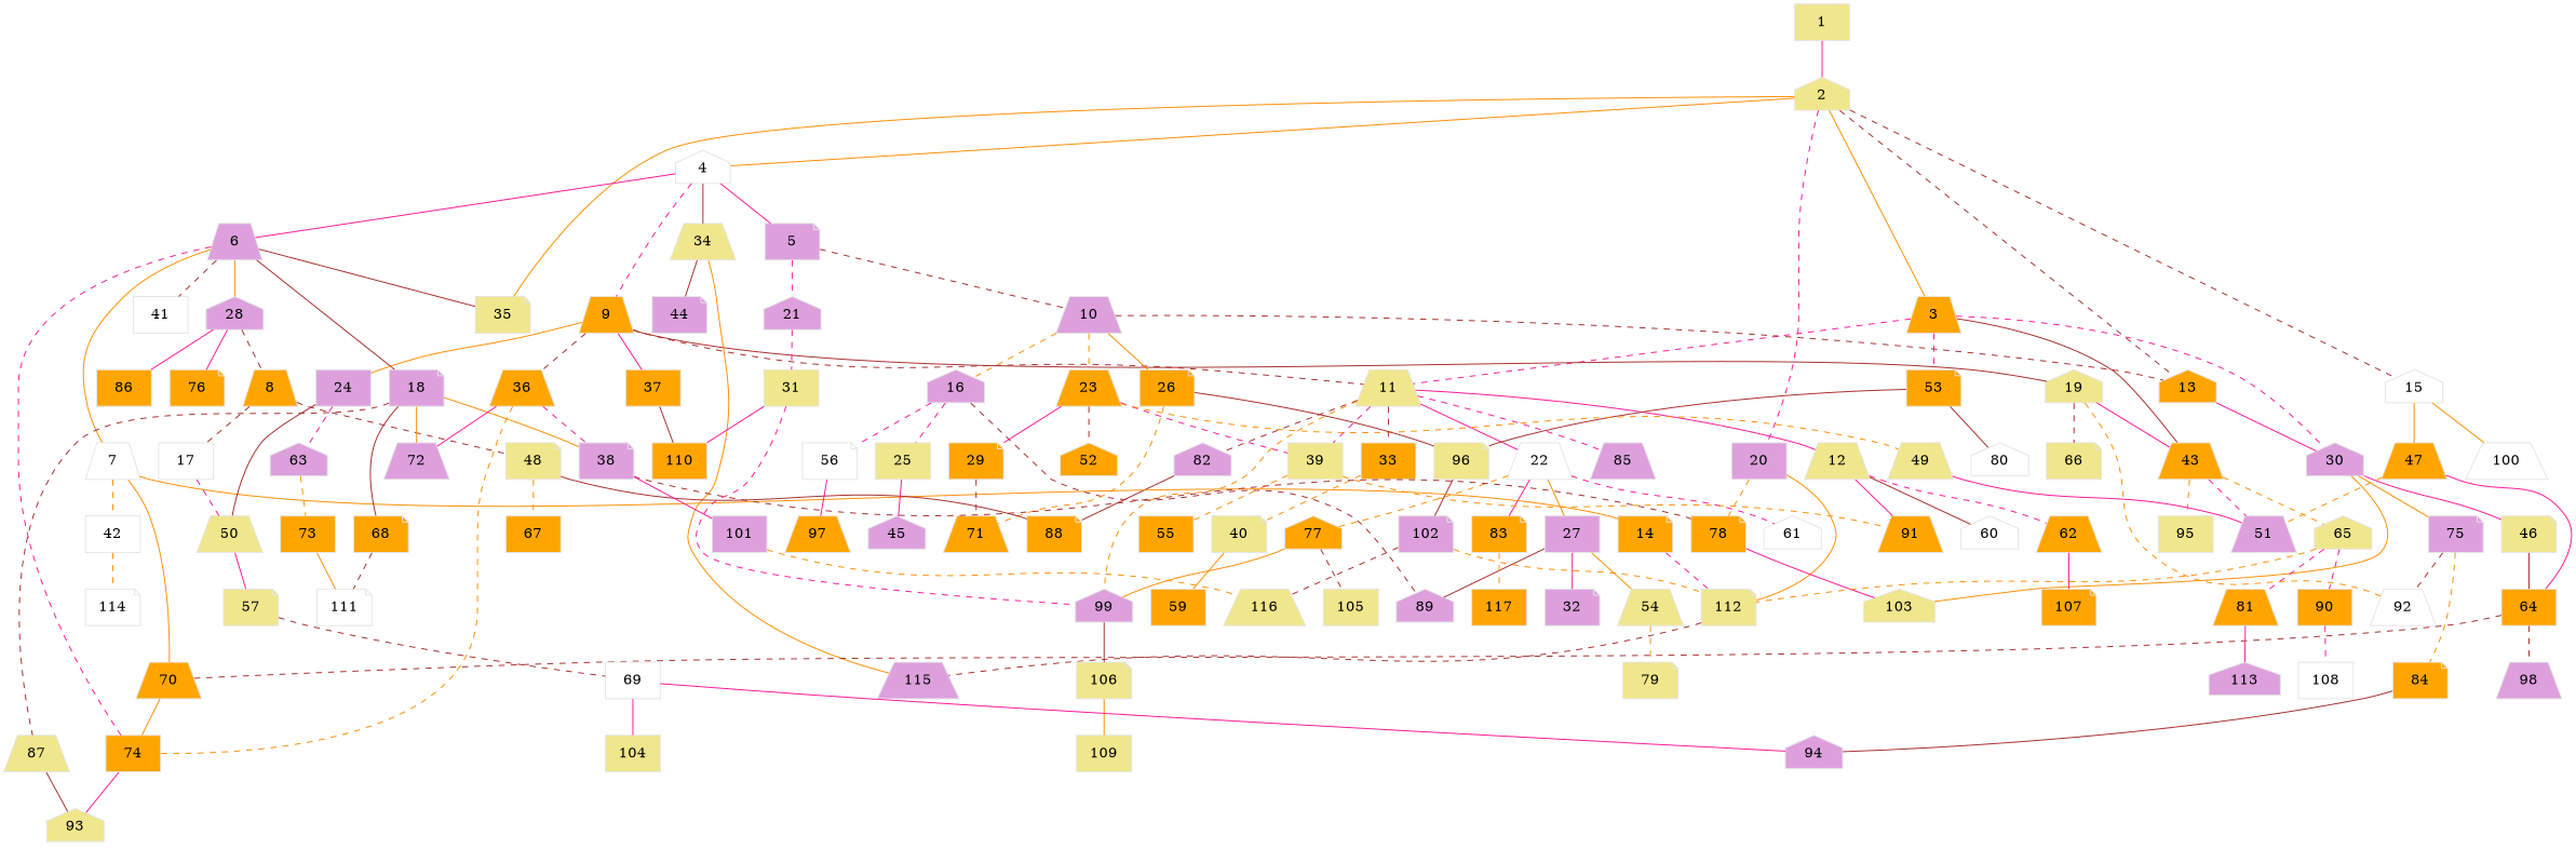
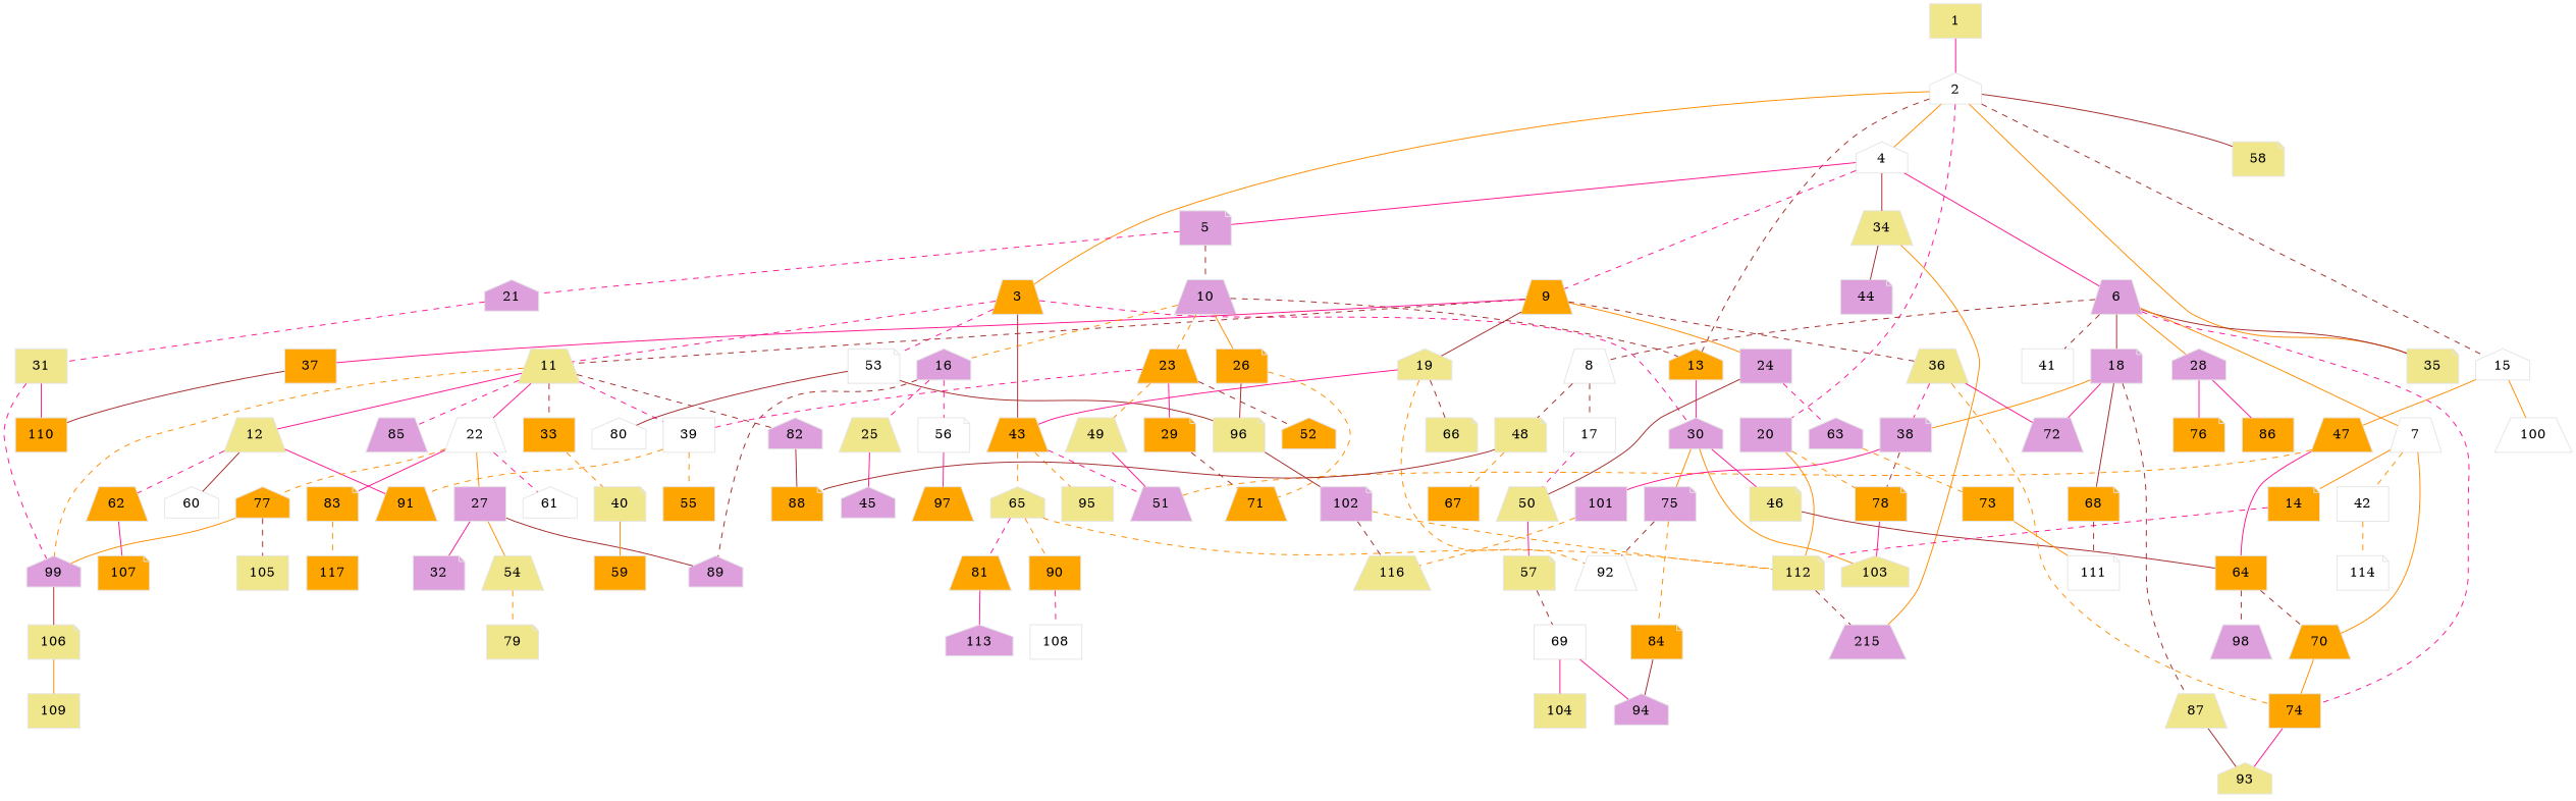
  graph {
    node [color=gray90 fillcolor=orange shape=trapezium style=filled]
    edge [color=deeppink style=solid]
    1 [fillcolor=khaki shape=box]
-   2 [fillcolor=khaki shape=house]
+   2 [fillcolor=white shape=house]
    3
    4 [fillcolor=white shape=house]
    13 [shape=house]
    15 [fillcolor=white shape=house]
    20 [fillcolor=plum shape=box]
    35 [fillcolor=khaki shape=note]
+   58 [fillcolor=khaki shape=note]
    11 [fillcolor=khaki]
    30 [fillcolor=plum shape=house]
    43
-   53 [shape=note]
+   53 [fillcolor=white shape=note]
    5 [fillcolor=plum shape=note]
    6 [fillcolor=plum]
    9
    34 [fillcolor=khaki]
    47
    100 [fillcolor=white]
    112 [fillcolor=khaki shape=note]
    78 [shape=note]
    12 [fillcolor=khaki]
    22 [fillcolor=white]
    33 [shape=box]
-   39 [fillcolor=khaki shape=box]
+   39 [fillcolor=white shape=box]
    82 [fillcolor=plum shape=house]
    85 [fillcolor=plum]
    99 [fillcolor=plum shape=house]
    46 [fillcolor=khaki shape=note]
    75 [fillcolor=plum shape=note]
    103 [fillcolor=khaki shape=house]
    51 [fillcolor=plum]
    65 [fillcolor=khaki shape=house]
    95 [fillcolor=khaki shape=box]
    96 [fillcolor=khaki shape=note]
    80 [fillcolor=white shape=house]
    10 [fillcolor=plum]
    21 [fillcolor=plum shape=house]
    7 [fillcolor=white]
-   8
+   8 [fillcolor=white]
    18 [fillcolor=plum shape=note]
    28 [fillcolor=plum shape=house]
    41 [fillcolor=white shape=box]
    74 [shape=box]
    19 [fillcolor=khaki shape=house]
    24 [fillcolor=plum shape=box]
-   36
+   36 [fillcolor=khaki]
    37 [shape=box]
    44 [fillcolor=plum shape=note]
-   115 [fillcolor=plum]
+   115 [fillcolor=plum label=215]
    16 [fillcolor=plum shape=house]
    23
    26 [shape=note]
    31 [fillcolor=khaki shape=box]
    14 [shape=note]
    42 [fillcolor=white shape=box]
    70
    17 [fillcolor=white shape=box]
    48 [fillcolor=khaki shape=note]
    38 [fillcolor=plum shape=note]
    68 [shape=note]
    72 [fillcolor=plum]
    87 [fillcolor=khaki]
    76 [shape=note]
    86 [shape=box]
    93 [fillcolor=khaki shape=house]
    114 [fillcolor=white shape=note]
    50 [fillcolor=khaki]
    67 [shape=box]
    88 [shape=note]
    66 [fillcolor=khaki shape=note]
    92 [fillcolor=white]
    63 [fillcolor=plum shape=house]
    110 [shape=box]
-   25 [fillcolor=khaki shape=box]
+   25 [fillcolor=khaki]
    56 [fillcolor=white shape=note]
    89 [fillcolor=plum shape=house]
    29 [shape=note]
    49 [fillcolor=khaki]
    52 [shape=house]
    71
    60 [fillcolor=white shape=house]
    62
    91
    27 [fillcolor=plum shape=box]
    61 [fillcolor=white shape=house]
    77 [shape=house]
    83 [shape=note]
    40 [fillcolor=khaki shape=note]
    55 [shape=box]
    106 [fillcolor=khaki shape=note]
    107 [shape=note]
    64 [shape=box]
    45 [fillcolor=plum shape=house]
    97
    57 [fillcolor=khaki shape=note]
    101 [fillcolor=plum shape=box]
    111 [fillcolor=white shape=note]
    32 [fillcolor=plum shape=note]
    54 [fillcolor=khaki]
    105 [fillcolor=khaki shape=box]
    117 [shape=box]
    73 [shape=box]
    102 [fillcolor=plum shape=note]
    79 [fillcolor=khaki shape=note]
    84 [shape=note]
    59 [shape=box]
    116 [fillcolor=khaki]
    81
    90 [shape=box]
    98 [fillcolor=plum]
    69 [fillcolor=white shape=box]
    94 [fillcolor=plum shape=house]
    104 [fillcolor=khaki shape=box]
    113 [fillcolor=plum shape=house]
    108 [fillcolor=white shape=box]
    109 [fillcolor=khaki shape=box]
    1 -- 2
    2 -- 3 [color=darkorange]
    2 -- 4 [color=darkorange]
    2 -- 13 [color=brown style=dashed]
    2 -- 15 [color=brown style=dashed]
    2 -- 20 [style=dashed]
    2 -- 35 [color=darkorange]
+   2 -- 58 [color=brown]
    3 -- 11 [style=dashed]
    3 -- 30 [style=dashed]
    3 -- 43 [color=brown]
    3 -- 53 [style=dashed]
    4 -- 5
    4 -- 6
    4 -- 9 [style=dashed]
    4 -- 34 [color=brown]
    13 -- 30
    15 -- 47 [color=darkorange]
    15 -- 100 [color=darkorange]
    20 -- 112 [color=darkorange]
    20 -- 78 [color=darkorange style=dashed]
    11 -- 12
    11 -- 22
    11 -- 33 [color=brown style=dashed]
    11 -- 39 [style=dashed]
    11 -- 82 [color=brown style=dashed]
    11 -- 85 [style=dashed]
    11 -- 99 [color=darkorange style=dashed]
    30 -- 46
    30 -- 75 [color=darkorange]
    30 -- 103 [color=darkorange]
    43 -- 51 [style=dashed]
    43 -- 65 [color=darkorange style=dashed]
    43 -- 95 [color=darkorange style=dashed]
    53 -- 96 [color=brown]
    53 -- 80 [color=brown]
    5 -- 10 [color=brown style=dashed]
    5 -- 21 [style=dashed]
    6 -- 35 [color=brown]
    6 -- 7 [color=darkorange]
-   28 -- 8 [color=brown style=dashed]
+   6 -- 8 [color=brown style=dashed]
    6 -- 18 [color=brown]
    6 -- 28 [color=darkorange]
    6 -- 41 [color=brown style=dashed]
    6 -- 74 [style=dashed]
    9 -- 11 [color=brown style=dashed]
    9 -- 19 [color=brown]
    9 -- 24 [color=darkorange]
    9 -- 36 [color=brown style=dashed]
    9 -- 37
    34 -- 44 [color=brown]
    34 -- 115 [color=darkorange]
    47 -- 51 [color=darkorange style=dashed]
    47 -- 64
    112 -- 115 [color=brown style=dashed]
    78 -- 103
    12 -- 60 [color=brown]
    12 -- 62 [style=dashed]
    12 -- 91
    22 -- 27 [color=darkorange]
    22 -- 61 [style=dashed]
    22 -- 77 [color=darkorange style=dashed]
    22 -- 83
    33 -- 40 [color=darkorange style=dashed]
    39 -- 91 [color=darkorange style=dashed]
    39 -- 55 [color=darkorange style=dashed]
    82 -- 88 [color=brown]
    99 -- 106 [color=brown]
    46 -- 64 [color=brown]
    75 -- 92 [color=brown style=dashed]
    75 -- 84 [color=darkorange style=dashed]
    65 -- 112 [color=darkorange style=dashed]
    65 -- 81 [style=dashed]
-   65 -- 90 [style=dashed]
+   65 -- 90 [color=darkorange style=dashed]
    96 -- 102 [color=brown]
    10 -- 13 [color=brown style=dashed]
    10 -- 16 [color=darkorange style=dashed]
    10 -- 23 [color=darkorange style=dashed]
    10 -- 26 [color=darkorange]
    21 -- 31 [style=dashed]
    7 -- 14 [color=darkorange]
    7 -- 42 [color=darkorange style=dashed]
    7 -- 70 [color=darkorange]
    8 -- 17 [color=brown style=dashed]
    8 -- 48 [color=brown style=dashed]
    18 -- 38 [color=darkorange]
    18 -- 68 [color=brown]
-   18 -- 72 [color=darkorange]
+   18 -- 72
    18 -- 87 [color=brown style=dashed]
    28 -- 76
    28 -- 86
    74 -- 93
    19 -- 43
    19 -- 66 [color=brown style=dashed]
    19 -- 92 [color=darkorange style=dashed]
    24 -- 50 [color=brown]
    24 -- 63 [style=dashed]
    36 -- 74 [color=darkorange style=dashed]
    36 -- 38 [style=dashed]
    36 -- 72
    37 -- 110 [color=brown]
    16 -- 25 [style=dashed]
    16 -- 56 [style=dashed]
    16 -- 89 [color=brown style=dashed]
    23 -- 39 [style=dashed]
    23 -- 29
    23 -- 49 [color=darkorange style=dashed]
    23 -- 52 [color=brown style=dashed]
    26 -- 96 [color=brown]
    26 -- 71 [color=darkorange style=dashed]
    31 -- 99 [style=dashed]
    31 -- 110
    14 -- 112 [style=dashed]
    42 -- 114 [color=darkorange style=dashed]
    70 -- 74 [color=darkorange]
    17 -- 50 [style=dashed]
    48 -- 67 [color=darkorange style=dashed]
    48 -- 88 [color=brown]
    38 -- 78 [color=brown style=dashed]
    38 -- 101
    68 -- 111 [color=brown style=dashed]
    87 -- 93 [color=brown]
    50 -- 57
    63 -- 73 [color=darkorange style=dashed]
    25 -- 45
    56 -- 97
    29 -- 71 [color=brown style=dashed]
    49 -- 51
    62 -- 107
    27 -- 89 [color=brown]
    27 -- 32
    27 -- 54 [color=darkorange]
    77 -- 99 [color=darkorange]
    77 -- 105 [color=brown style=dashed]
    83 -- 117 [color=darkorange style=dashed]
    40 -- 59 [color=darkorange]
    106 -- 109 [color=darkorange]
    64 -- 70 [color=brown style=dashed]
    64 -- 98 [color=brown style=dashed]
    57 -- 69 [color=brown style=dashed]
    101 -- 116 [color=darkorange style=dashed]
    54 -- 79 [color=darkorange style=dashed]
    73 -- 111 [color=darkorange]
    102 -- 112 [color=darkorange style=dashed]
    102 -- 116 [color=brown style=dashed]
    84 -- 94 [color=brown]
    81 -- 113
    90 -- 108 [style=dashed]
    69 -- 94
    69 -- 104
  }
